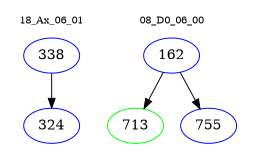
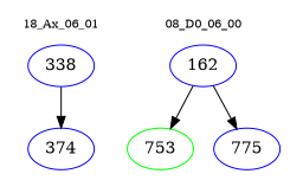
  digraph {
    node [color=blue]
    edge [color=black]
    n1 [label=338]
-   n2 [label=324]
+   n2 [label=374]
    n3 [label=162]
-   n4 [color=green label=713]
-   n5 [label=755]
+   n4 [color=green label=753]
+   n5 [label=775]
    subgraph cluster_1 {
      color=white
      fontsize=10
      label="18_Ax_06_01"
      n1
      n2
    }
    subgraph cluster_2 {
      color=white
      fontsize=10
      label="08_D0_06_00"
      n3
      n4
      n5
    }
    n1 -> n2
    n3 -> n4
    n3 -> n5
  }
